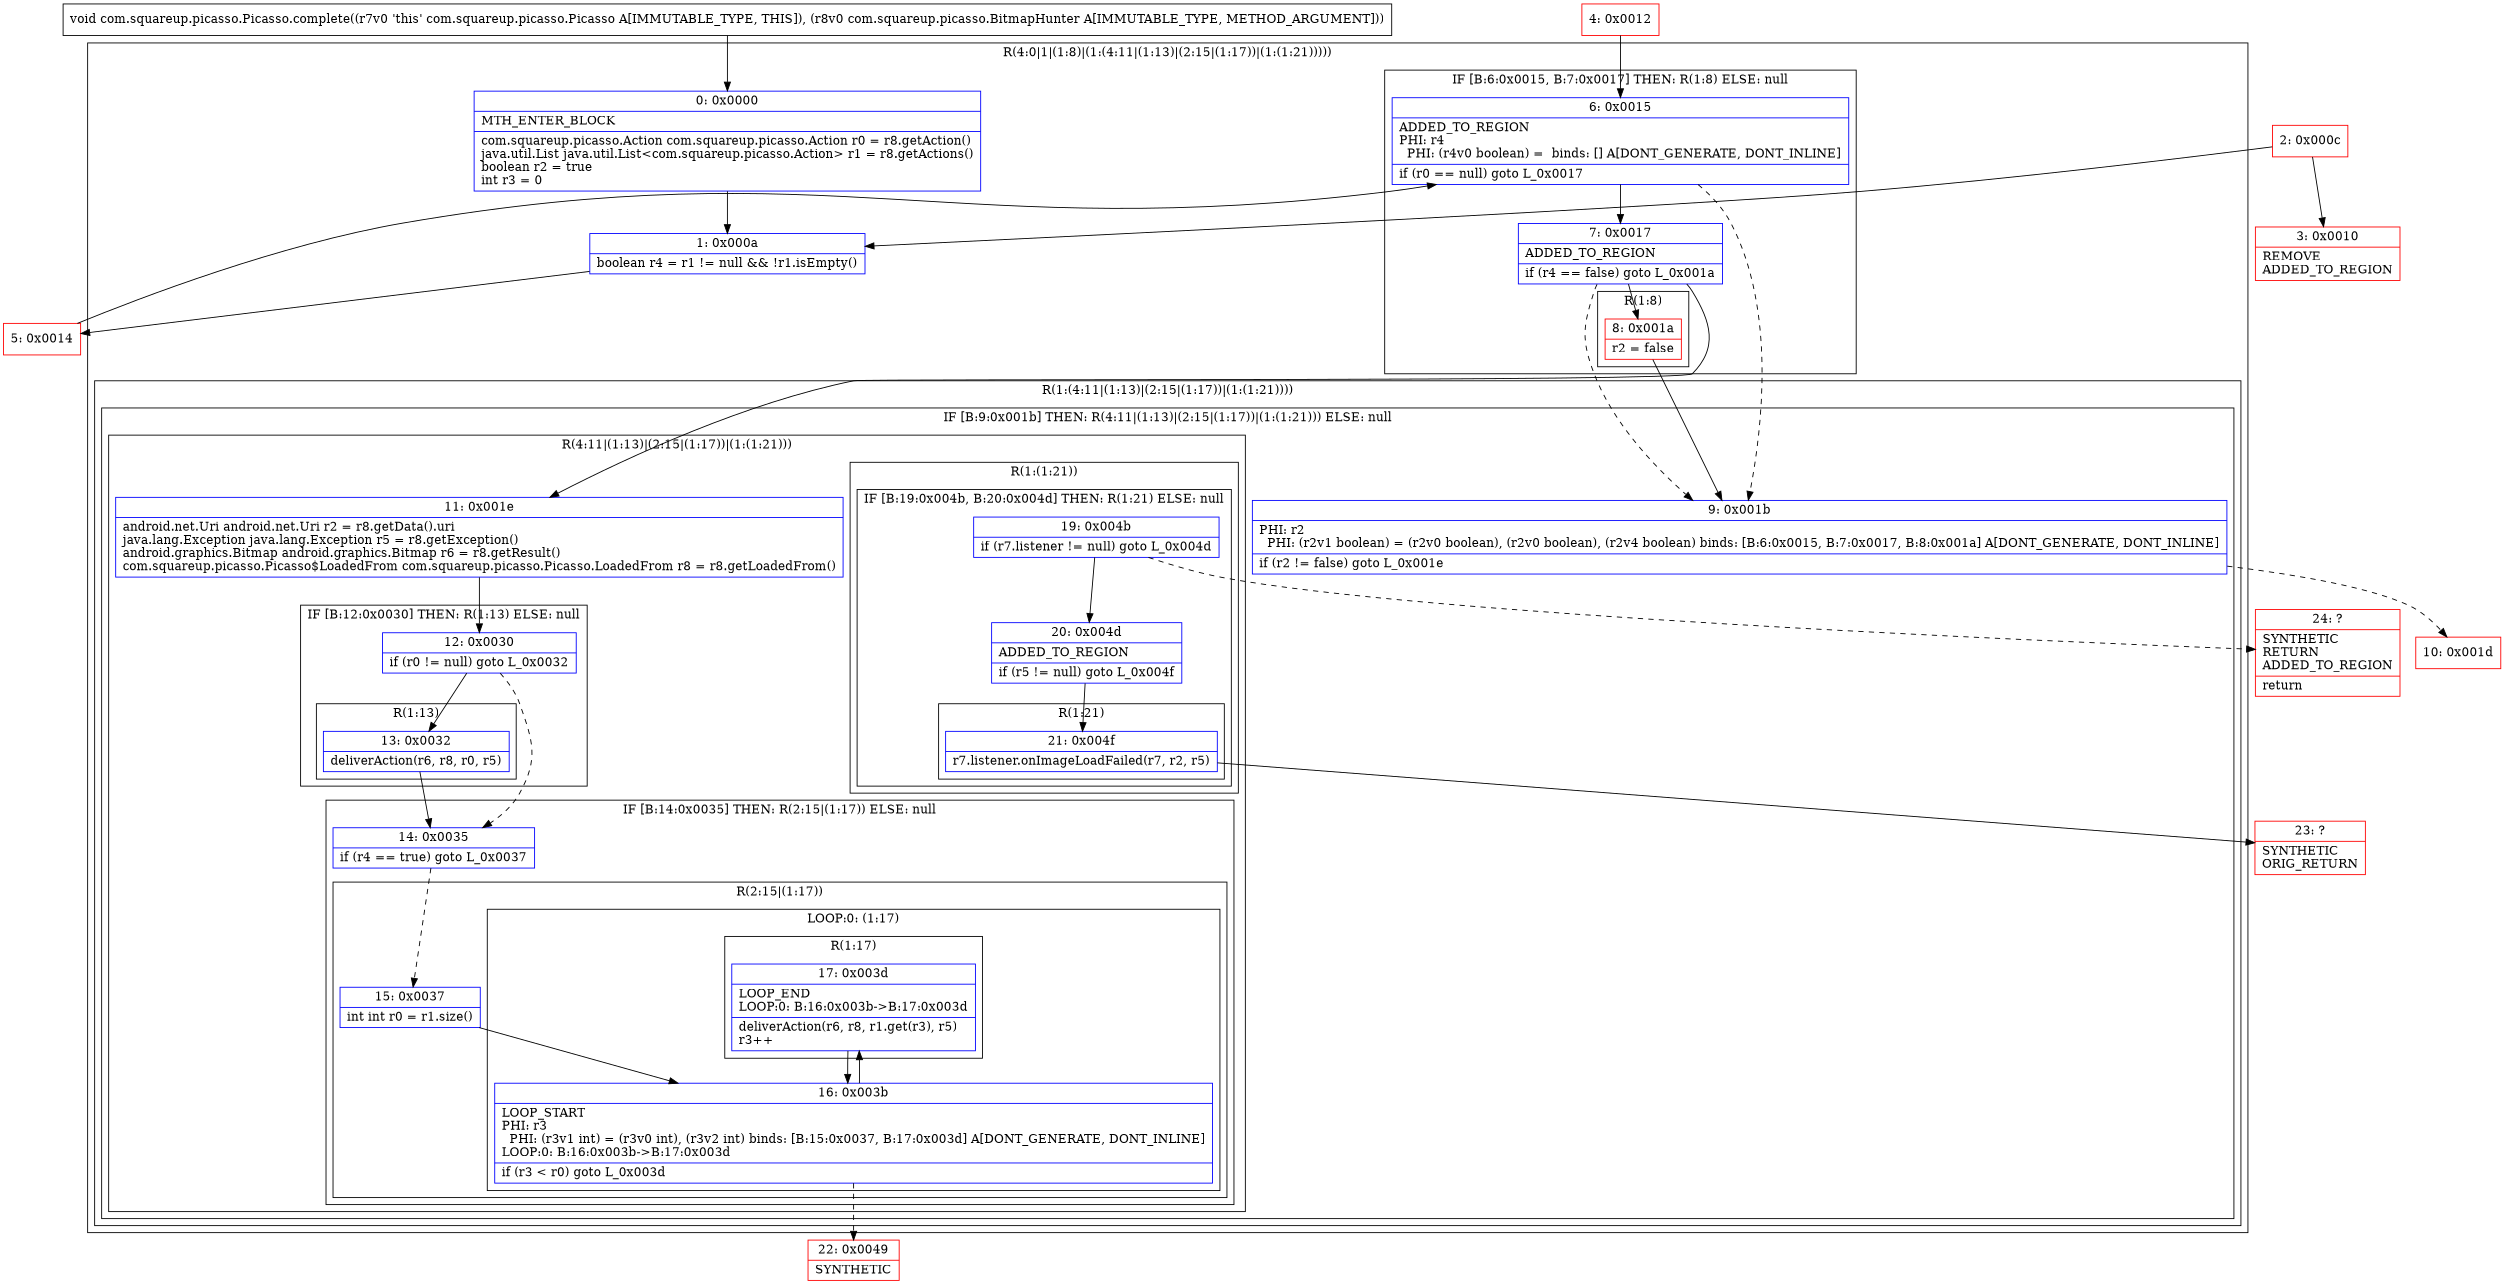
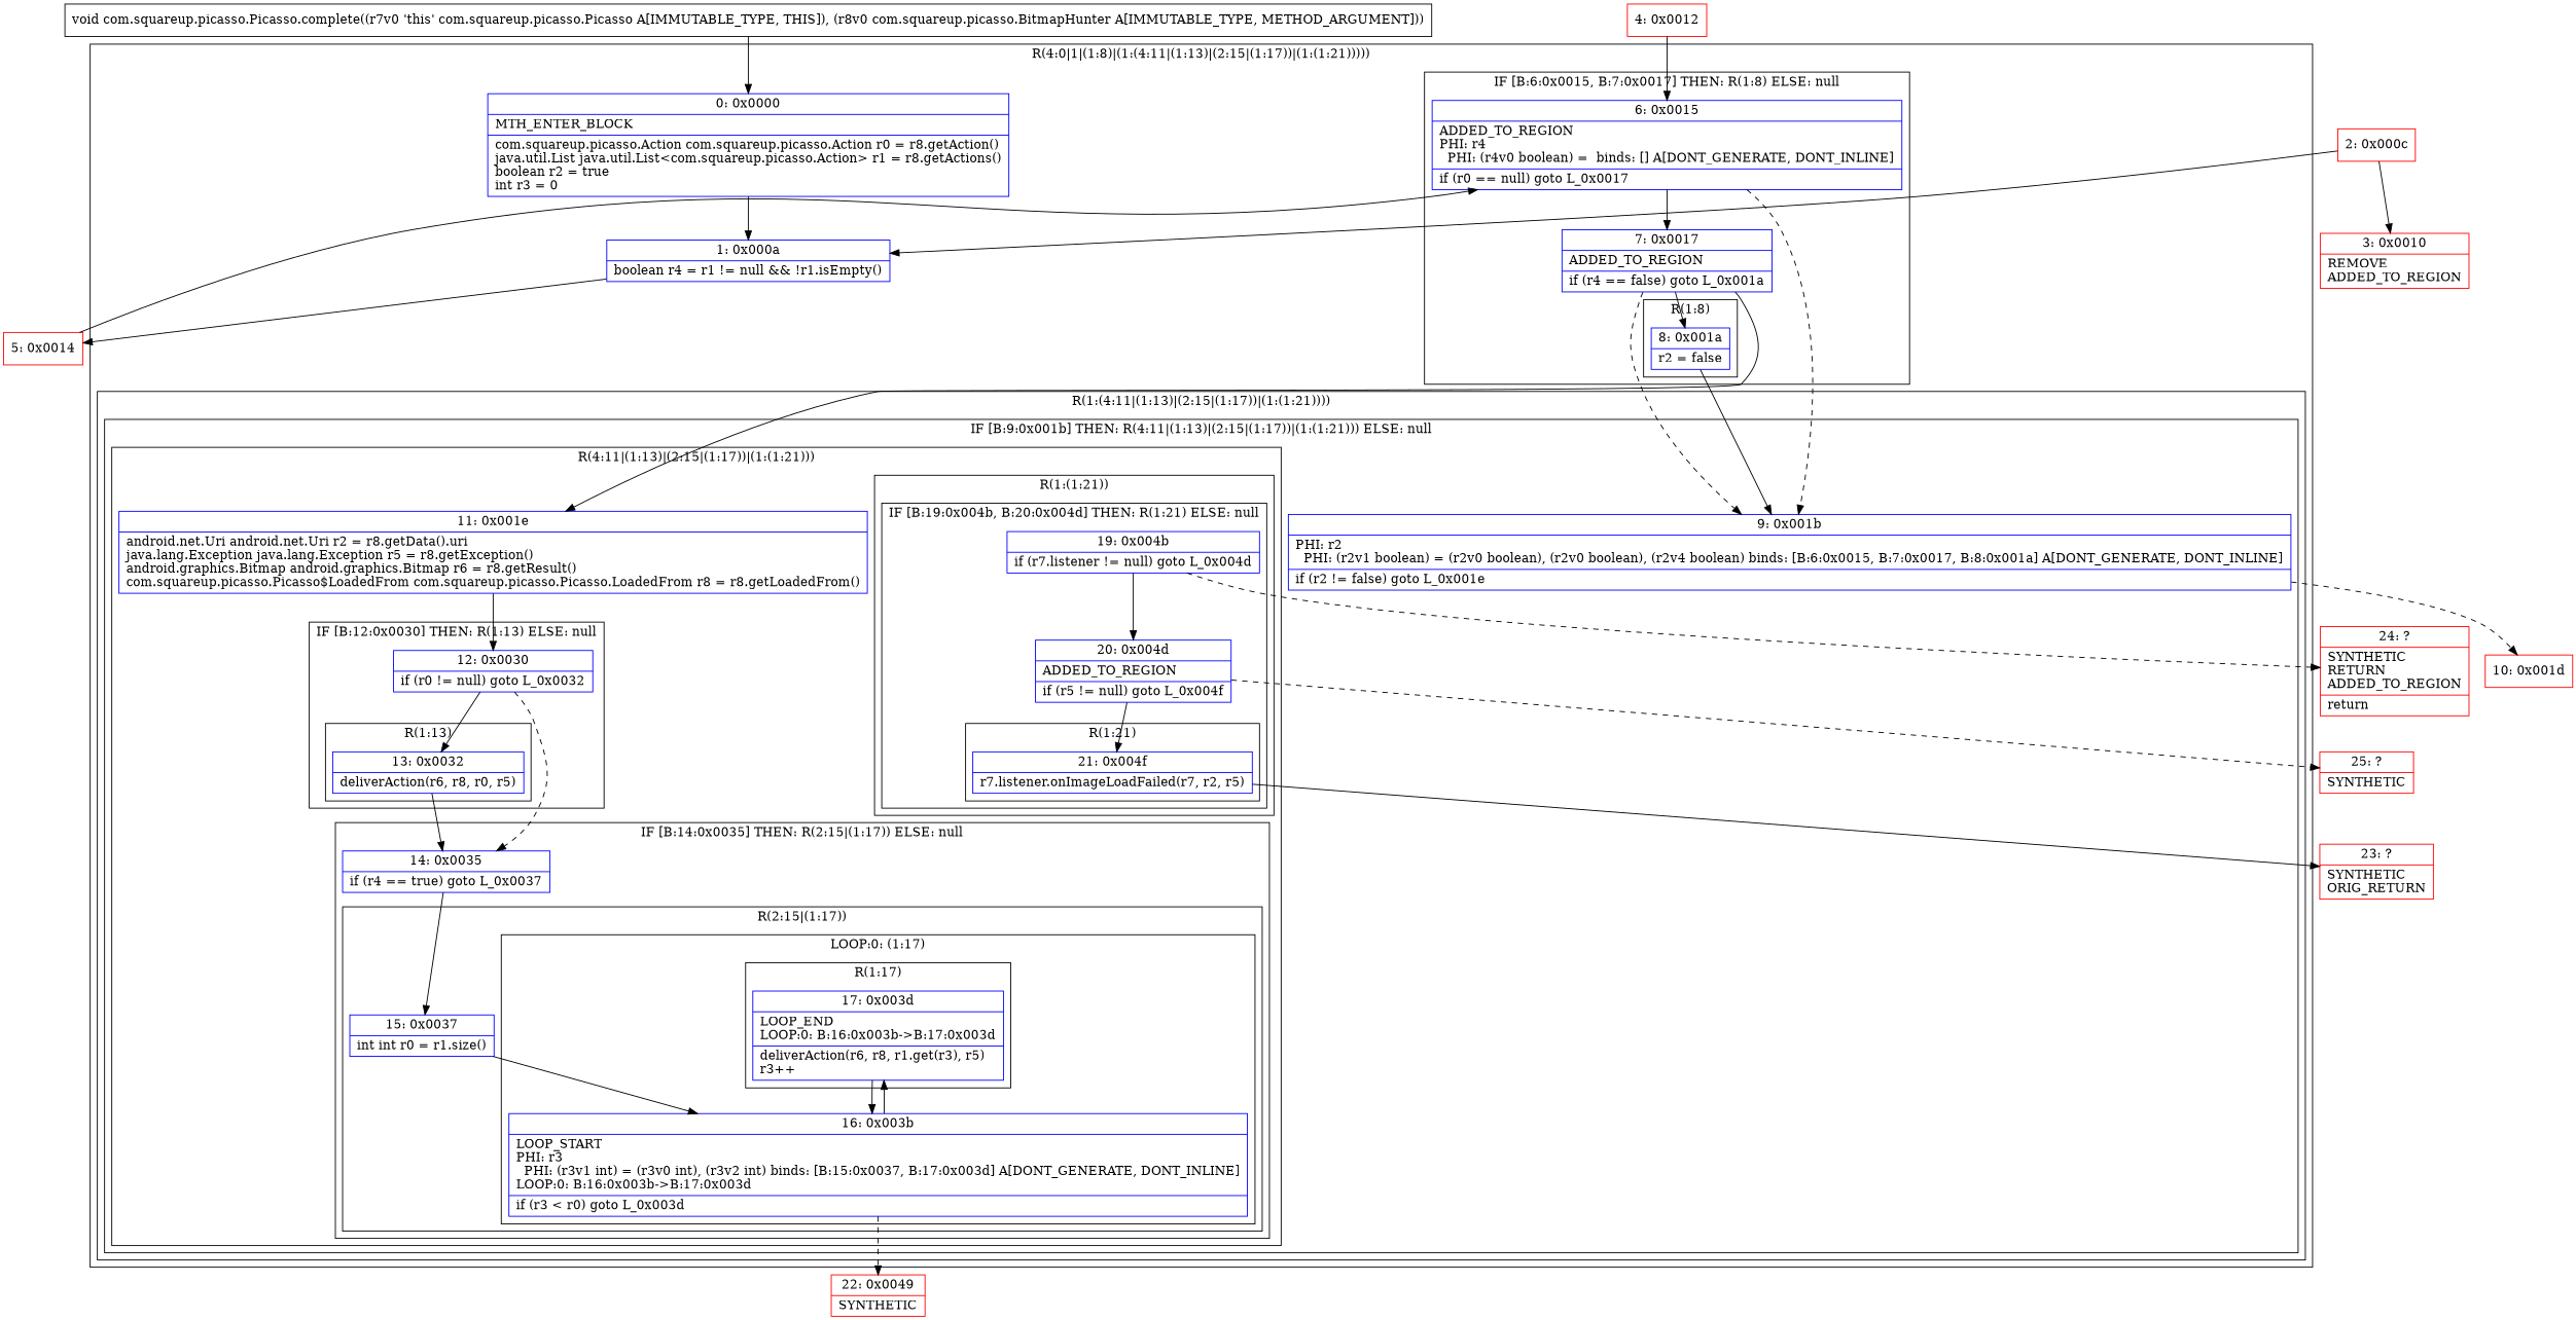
  digraph {
    node [color=blue shape=record]
-   n1 [color=red label="{8\:\ 0x001a|r2 = false\l}"]
+   n1 [label="{8\:\ 0x001a|r2 = false\l}"]
    n2 [label="{6\:\ 0x0015|ADDED_TO_REGION\lPHI: r4 \l  PHI: (r4v0 boolean) =  binds: [] A[DONT_GENERATE, DONT_INLINE]\l|if (r0 == null) goto L_0x0017\l}"]
    n3 [label="{7\:\ 0x0017|ADDED_TO_REGION\l|if (r4 == false) goto L_0x001a\l}"]
    n4 [label="{13\:\ 0x0032|deliverAction(r6, r8, r0, r5)\l}"]
    n5 [label="{12\:\ 0x0030|if (r0 != null) goto L_0x0032\l}"]
    n6 [label="{17\:\ 0x003d|LOOP_END\lLOOP:0: B:16:0x003b\-\>B:17:0x003d\l|deliverAction(r6, r8, r1.get(r3), r5)\lr3++\l}"]
    n7 [label="{16\:\ 0x003b|LOOP_START\lPHI: r3 \l  PHI: (r3v1 int) = (r3v0 int), (r3v2 int) binds: [B:15:0x0037, B:17:0x003d] A[DONT_GENERATE, DONT_INLINE]\lLOOP:0: B:16:0x003b\-\>B:17:0x003d\l|if (r3 \< r0) goto L_0x003d\l}"]
    n8 [label="{15\:\ 0x0037|int int r0 = r1.size()\l}"]
    n9 [label="{14\:\ 0x0035|if (r4 == true) goto L_0x0037\l}"]
    n10 [label="{21\:\ 0x004f|r7.listener.onImageLoadFailed(r7, r2, r5)\l}"]
    n11 [label="{19\:\ 0x004b|if (r7.listener != null) goto L_0x004d\l}"]
    n12 [label="{20\:\ 0x004d|ADDED_TO_REGION\l|if (r5 != null) goto L_0x004f\l}"]
    n13 [label="{11\:\ 0x001e|android.net.Uri android.net.Uri r2 = r8.getData().uri\ljava.lang.Exception java.lang.Exception r5 = r8.getException()\landroid.graphics.Bitmap android.graphics.Bitmap r6 = r8.getResult()\lcom.squareup.picasso.Picasso$LoadedFrom com.squareup.picasso.Picasso.LoadedFrom r8 = r8.getLoadedFrom()\l}"]
    n14 [label="{9\:\ 0x001b|PHI: r2 \l  PHI: (r2v1 boolean) = (r2v0 boolean), (r2v0 boolean), (r2v4 boolean) binds: [B:6:0x0015, B:7:0x0017, B:8:0x001a] A[DONT_GENERATE, DONT_INLINE]\l|if (r2 != false) goto L_0x001e\l}"]
    n15 [label="{0\:\ 0x0000|MTH_ENTER_BLOCK\l|com.squareup.picasso.Action com.squareup.picasso.Action r0 = r8.getAction()\ljava.util.List java.util.List\<com.squareup.picasso.Action\> r1 = r8.getActions()\lboolean r2 = true\lint r3 = 0\l}"]
    n16 [label="{1\:\ 0x000a|boolean r4 = r1 != null && !r1.isEmpty()\l}"]
    n17 [color=red label="{22\:\ 0x0049|SYNTHETIC\l}"]
    n18 [color=red label="{23\:\ ?|SYNTHETIC\lORIG_RETURN\l}"]
    n19 [color=red label="{24\:\ ?|SYNTHETIC\lRETURN\lADDED_TO_REGION\l|return\l}"]
+   n20 [color=red label="{25\:\ ?|SYNTHETIC\l}"]
    n21 [color=red label="{10\:\ 0x001d}"]
    n22 [color=red label="{5\:\ 0x0014}"]
    n23 [color=red label="{2\:\ 0x000c}"]
    n24 [color=red label="{3\:\ 0x0010|REMOVE\lADDED_TO_REGION\l}"]
    n25 [color=red label="{4\:\ 0x0012}"]
    n26 [label="{void com.squareup.picasso.Picasso.complete((r7v0 'this' com.squareup.picasso.Picasso A[IMMUTABLE_TYPE, THIS]), (r8v0 com.squareup.picasso.BitmapHunter A[IMMUTABLE_TYPE, METHOD_ARGUMENT])) }" color=""]
    subgraph cluster_1 {
      label="R(4:0|1|(1:8)|(1:(4:11|(1:13)|(2:15|(1:17))|(1:(1:21)))))"
      n15
      n16
      subgraph cluster_2 {
        label="IF [B:6:0x0015, B:7:0x0017] THEN: R(1:8) ELSE: null"
        n2
        n3
        subgraph cluster_3 {
          label="R(1:8)"
          n1
        }
      }
      subgraph cluster_4 {
        label="R(1:(4:11|(1:13)|(2:15|(1:17))|(1:(1:21))))"
        subgraph cluster_5 {
          label="IF [B:9:0x001b] THEN: R(4:11|(1:13)|(2:15|(1:17))|(1:(1:21))) ELSE: null"
          n14
          subgraph cluster_6 {
            label="R(4:11|(1:13)|(2:15|(1:17))|(1:(1:21)))"
            n13
            subgraph cluster_7 {
              label="IF [B:12:0x0030] THEN: R(1:13) ELSE: null"
              n5
              subgraph cluster_8 {
                label="R(1:13)"
                n4
              }
            }
            subgraph cluster_9 {
              label="IF [B:14:0x0035] THEN: R(2:15|(1:17)) ELSE: null"
              n9
              subgraph cluster_10 {
                label="R(2:15|(1:17))"
                n8
                subgraph cluster_11 {
                  label="LOOP:0: (1:17)"
                  n7
                  subgraph cluster_12 {
                    label="R(1:17)"
                    n6
                  }
                }
              }
            }
            subgraph cluster_13 {
              label="R(1:(1:21))"
              subgraph cluster_14 {
                label="IF [B:19:0x004b, B:20:0x004d] THEN: R(1:21) ELSE: null"
                n11
                n12
                subgraph cluster_15 {
                  label="R(1:21)"
                  n10
                }
              }
            }
          }
        }
      }
    }
    n1 -> n14
    n2 -> n3
    n2 -> n14 [style=dashed]
    n3 -> n1
    n3 -> n13
    n3 -> n14 [style=dashed]
    n4 -> n9
    n5 -> n4
    n5 -> n9 [style=dashed]
    n6 -> n7
    n7 -> n6
    n7 -> n17 [style=dashed]
    n8 -> n7
-   n9 -> n8 [style=dashed]
+   n9 -> n8
    n10 -> n18
    n11 -> n12
    n11 -> n19 [style=dashed]
    n12 -> n10
+   n12 -> n20 [style=dashed]
    n13 -> n5
    n14 -> n21 [style=dashed]
    n15 -> n16
    n16 -> n22
    n22 -> n2
    n23 -> n16
    n23 -> n24
    n25 -> n2
    n26 -> n15
  }
